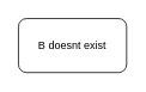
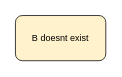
  <mxCell id="0" />
  <mxCell id="1" parent="0" />
- <mxCell id="2" value="B doesnt exist" style="rounded=1;whiteSpace=wrap;html=1;" parent="1" vertex="1"><mxGeometry x="20" y="20" width="120" height="60" as="geometry" /></mxCell>
+ <mxCell id="2" value="B doesnt exist" style="rounded=1;whiteSpace=wrap;html=1;fillColor=#fff2cc;" parent="1" vertex="1"><mxGeometry x="20" y="20" width="120" height="60" as="geometry" /></mxCell>
